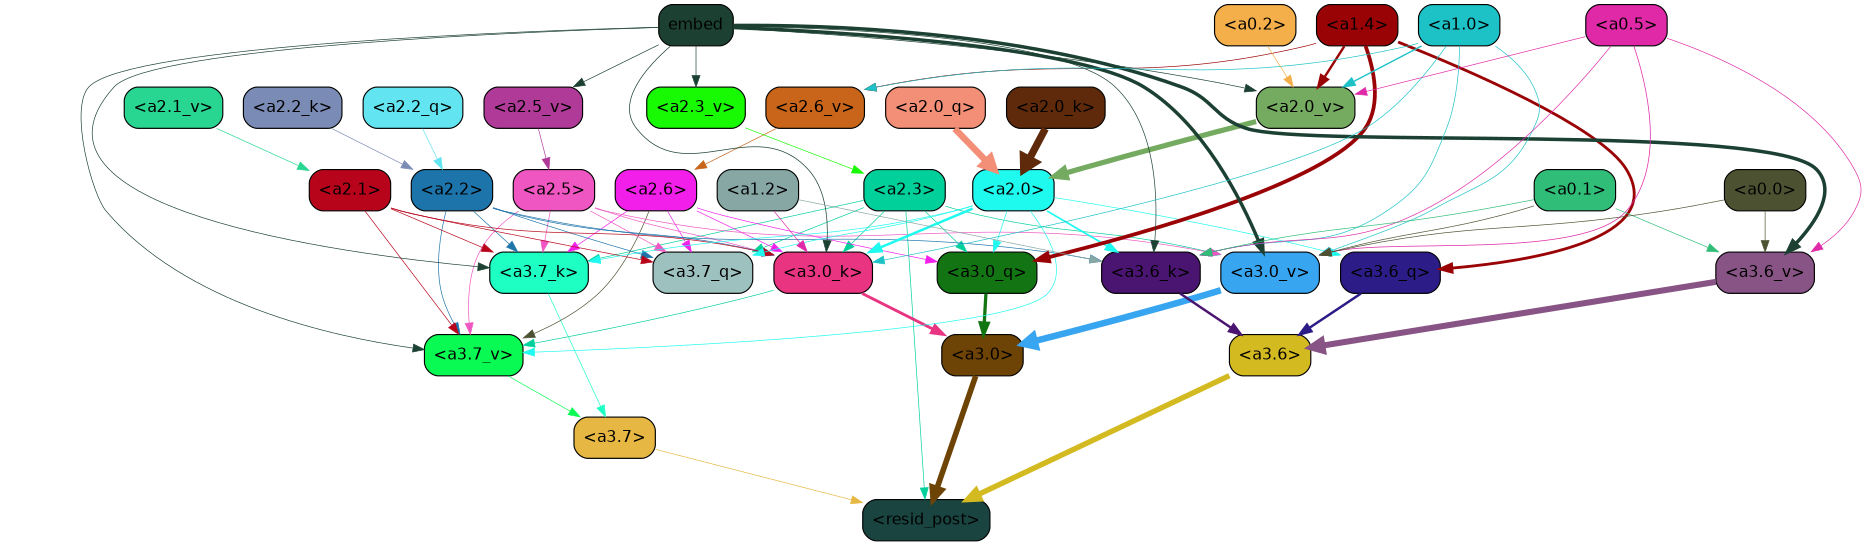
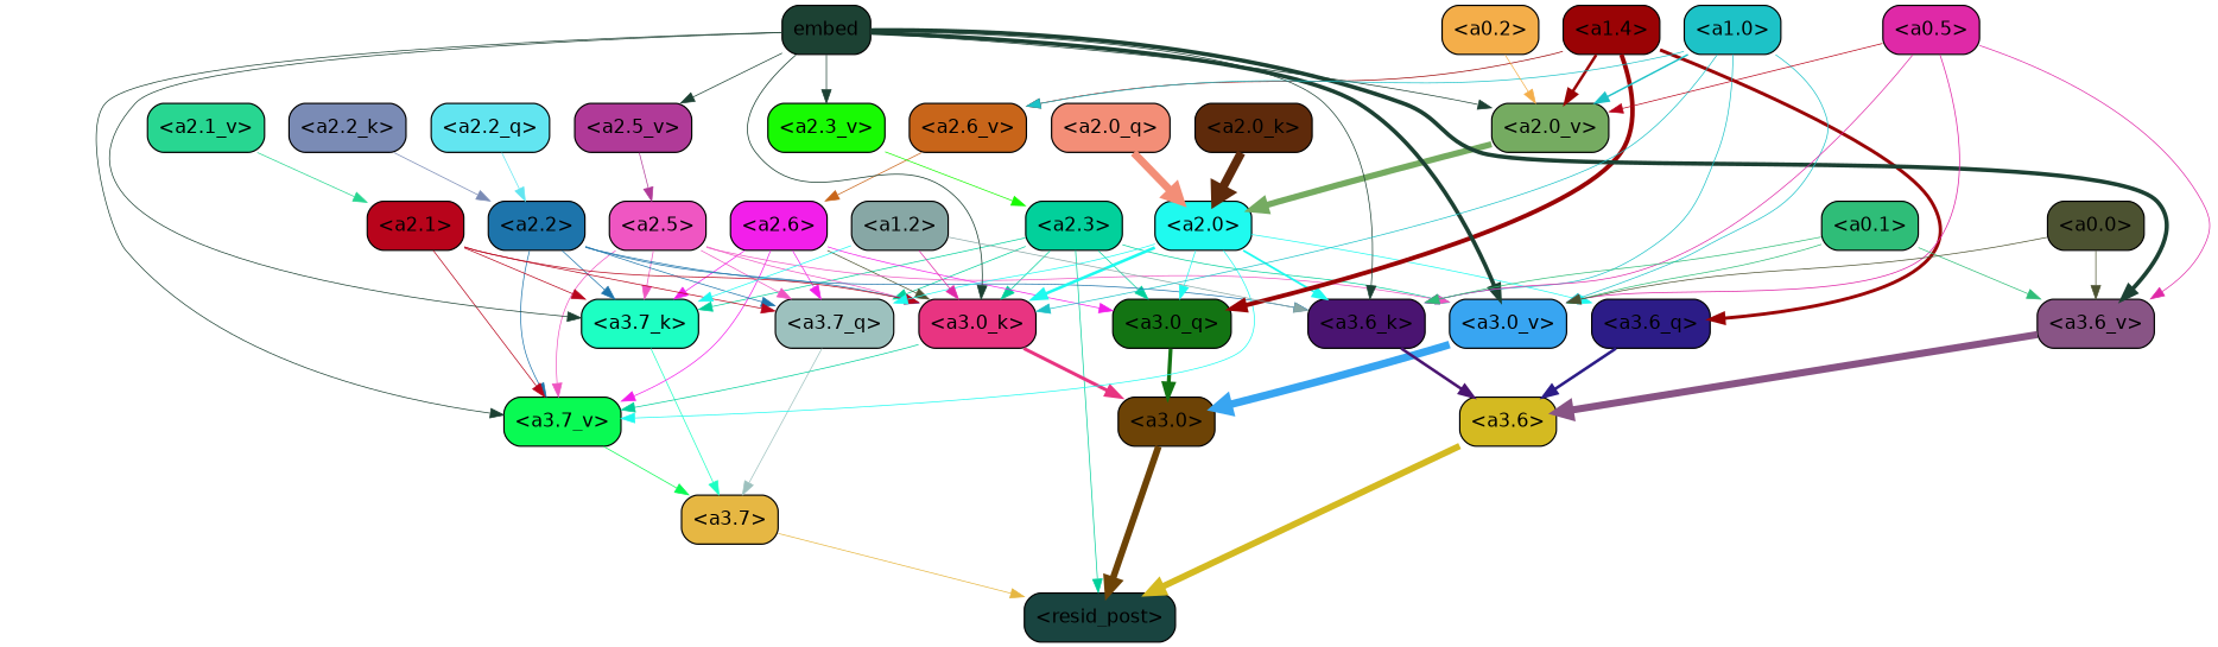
  strict digraph {
    splines=true
    node [color=black fontname=Helvetica shape=box style="filled, rounded"]
    edge [color="#1c4133" penwidth=0.6]
    "<a3.7>" [fillcolor="#e6b743"]
    "<resid_post>" [fillcolor="#194440"]
    "<a3.6>" [fillcolor="#d4ba21"]
    "<a3.0>" [fillcolor="#6d4306"]
    "<a2.3>" [fillcolor="#02d09b"]
    "<a3.7_q>" [fillcolor="#9dc1be"]
    "<a3.0_q>" [fillcolor="#137413"]
    "<a3.7_k>" [fillcolor="#1dffc3"]
    "<a3.0_k>" [fillcolor="#e83481"]
    "<a3.0_v>" [fillcolor="#38a5f1"]
    "<a3.7_v>" [fillcolor="#09fa53"]
    "<a3.6_q>" [fillcolor="#2c1c87"]
    "<a3.6_k>" [fillcolor="#4a1471"]
    "<a3.6_v>" [fillcolor="#885485"]
    "<a2.6>" [fillcolor="#f21fea"]
    "<a2.5>" [fillcolor="#ef56c2"]
    "<a2.2>" [fillcolor="#1d74ab"]
    "<a2.1>" [fillcolor="#b8041b"]
    "<a2.0>" [fillcolor="#1ffaef"]
    "<a1.4>" [fillcolor="#9a0305"]
    "<a2.6_v>" [fillcolor="#c8651a"]
    "<a2.0_v>" [fillcolor="#75ab61"]
    embed [fillcolor="#1c4133"]
    "<a2.5_v>" [fillcolor="#b03a98"]
    "<a2.3_v>" [fillcolor="#18fa03"]
    "<a1.2>" [fillcolor="#87a7a5"]
    "<a1.0>" [fillcolor="#1dc2c7"]
    "<a0.5>" [fillcolor="#df29a7"]
    "<a0.1>" [fillcolor="#2fbd78"]
    "<a0.0>" [fillcolor="#4c5231"]
    "<a2.2_q>" [fillcolor="#62e5f0"]
    "<a2.0_q>" [fillcolor="#f38e77"]
    "<a2.2_k>" [fillcolor="#7a8bb5"]
    "<a2.0_k>" [fillcolor="#5e2a0b"]
    "<a2.1_v>" [fillcolor="#28d691"]
    "<a0.2>" [fillcolor="#f4ae4a"]
    "<a3.7>" -> "<resid_post>" [color="#e6b743"]
    "<a3.6>" -> "<resid_post>" [color="#d4ba21" penwidth=4.7534414529800415]
    "<a3.0>" -> "<resid_post>" [color="#6d4306" penwidth=4.898576855659485]
    "<a2.3>" -> "<resid_post>" [color="#02d09b"]
    "<a2.3>" -> "<a3.7_q>" [color="#02d09b"]
    "<a2.3>" -> "<a3.0_q>" [color="#02d09b"]
    "<a2.3>" -> "<a3.7_k>" [color="#02d09b"]
    "<a2.3>" -> "<a3.0_k>" [color="#02d09b"]
    "<a2.3>" -> "<a3.0_v>" [color="#02d09b"]
+   "<a3.7_q>" -> "<a3.7>" [color="#9dc1be"]
    "<a3.0_q>" -> "<a3.0>" [color="#137413" penwidth=2.870753765106201]
    "<a3.7_k>" -> "<a3.7>" [color="#1dffc3"]
    "<a3.0_k>" -> "<a3.0>" [color="#e83481" penwidth=2.520303964614868]
    "<a3.0_k>" -> "<a3.7_v>" [color="#02d09b"]
    "<a3.0_v>" -> "<a3.0>" [color="#38a5f1" penwidth=5.680712580680847]
    "<a3.7_v>" -> "<a3.7>" [color="#09fa53"]
    "<a3.6_q>" -> "<a3.6>" [color="#2c1c87" penwidth=2.160832464694977]
    "<a3.6_k>" -> "<a3.6>" [color="#4a1471" penwidth=2.13908451795578]
    "<a3.6_v>" -> "<a3.6>" [color="#885485" penwidth=5.297133803367615]
    "<a2.6>" -> "<a3.7_q>" [color="#f21fea"]
    "<a2.6>" -> "<a3.0_q>" [color="#f21fea"]
    "<a2.6>" -> "<a3.7_k>" [color="#f21fea"]
-   "<a2.6>" -> "<a3.0_k>" [color="#f21fea"]
-   "<a2.6>" -> "<a3.7_v>" [color="#4c5231"]
+   "<a2.6>" -> "<a3.0_k>" [color="#4c5231"]
+   "<a2.6>" -> "<a3.7_v>" [color="#f21fea"]
    "<a2.5>" -> "<a3.7_q>" [color="#ef56c2"]
    "<a2.5>" -> "<a3.7_k>" [color="#ef56c2"]
    "<a2.5>" -> "<a3.0_k>" [color="#ef56c2"]
    "<a2.5>" -> "<a3.0_v>" [color="#ef56c2"]
    "<a2.5>" -> "<a3.7_v>" [color="#ef56c2"]
    "<a2.2>" -> "<a3.7_q>" [color="#1d74ab"]
    "<a2.2>" -> "<a3.7_k>" [color="#1d74ab"]
    "<a2.2>" -> "<a3.0_k>" [color="#1d74ab"]
    "<a2.2>" -> "<a3.7_v>" [color="#1d74ab"]
    "<a2.2>" -> "<a3.6_k>" [color="#1d74ab"]
    "<a2.1>" -> "<a3.7_q>" [color="#b8041b"]
    "<a2.1>" -> "<a3.7_k>" [color="#b8041b"]
    "<a2.1>" -> "<a3.0_k>" [color="#b8041b"]
    "<a2.1>" -> "<a3.7_v>" [color="#b8041b"]
    "<a2.0>" -> "<a3.7_q>" [color="#1ffaef"]
    "<a2.0>" -> "<a3.0_q>" [color="#1ffaef"]
-   "<a2.0>" -> "<a3.7_k>" [color="#1ffaef"]
+   "<a1.2>" -> "<a3.7_k>" [color="#1ffaef"]
    "<a2.0>" -> "<a3.0_k>" [color="#1ffaef" penwidth=2.18752121925354]
    "<a2.0>" -> "<a3.7_v>" [color="#1ffaef"]
    "<a2.0>" -> "<a3.6_q>" [color="#1ffaef"]
    "<a2.0>" -> "<a3.6_k>" [color="#1ffaef" penwidth=1.4957321882247925]
    "<a1.4>" -> "<a3.0_q>" [color="#9a0305" penwidth=3.299744725227356]
    "<a1.4>" -> "<a3.6_q>" [color="#9a0305" penwidth=2.4829938411712646]
    "<a1.4>" -> "<a2.6_v>" [color="#9a0305"]
    "<a1.4>" -> "<a2.0_v>" [color="#9a0305" penwidth=2.092592429369688]
    "<a2.6_v>" -> "<a2.6>" [color="#c8651a"]
    "<a2.0_v>" -> "<a2.0>" [color="#75ab61" penwidth=4.5695202350616455]
    embed -> "<a3.7_k>"
    embed -> "<a3.0_k>" [penwidth=0.6394047290086746]
    embed -> "<a3.0_v>" [penwidth=3.0212591886520386]
    embed -> "<a3.7_v>"
    embed -> "<a3.6_k>"
    embed -> "<a3.6_v>" [penwidth=3.067279100418091]
    embed -> "<a2.0_v>"
    embed -> "<a2.5_v>"
    embed -> "<a2.3_v>"
    "<a2.5_v>" -> "<a2.5>" [color="#b03a98"]
    "<a2.3_v>" -> "<a2.3>" [color="#18fa03"]
    "<a1.2>" -> "<a3.0_k>" [color="#df29a7"]
    "<a1.2>" -> "<a3.6_k>" [color="#87a7a5"]
    "<a1.0>" -> "<a3.0_k>" [color="#1dc2c7"]
    "<a1.0>" -> "<a3.0_v>" [color="#1dc2c7"]
    "<a1.0>" -> "<a3.6_k>" [color="#1dc2c7"]
    "<a1.0>" -> "<a2.6_v>" [color="#1dc2c7"]
    "<a1.0>" -> "<a2.0_v>" [color="#1dc2c7" penwidth=1.2132605910301208]
    "<a0.5>" -> "<a3.0_v>" [color="#df29a7" penwidth=0.648682102560997]
    "<a0.5>" -> "<a3.6_k>" [color="#df29a7"]
    "<a0.5>" -> "<a3.6_v>" [color="#df29a7"]
-   "<a0.5>" -> "<a2.0_v>" [color="#df29a7"]
-   "<a0.1>" -> "<a3.0_v>" [color="#4c5231"]
+   "<a0.5>" -> "<a2.0_v>" [color="#b8041b"]
+   "<a0.1>" -> "<a3.0_v>" [color="#2fbd78"]
    "<a0.1>" -> "<a3.6_k>" [color="#2fbd78"]
    "<a0.1>" -> "<a3.6_v>" [color="#2fbd78"]
    "<a0.0>" -> "<a3.0_v>" [color="#4c5231"]
    "<a0.0>" -> "<a3.6_v>" [color="#4c5231"]
    "<a2.2_q>" -> "<a2.2>" [color="#62e5f0"]
    "<a2.0_q>" -> "<a2.0>" [color="#f38e77" penwidth=5.681910276412964]
    "<a2.2_k>" -> "<a2.2>" [color="#7a8bb5"]
    "<a2.0_k>" -> "<a2.0>" [color="#5e2a0b" penwidth=6.447777509689331]
    "<a2.1_v>" -> "<a2.1>" [color="#28d691"]
    "<a0.2>" -> "<a2.0_v>" [color="#f4ae4a"]
  }
